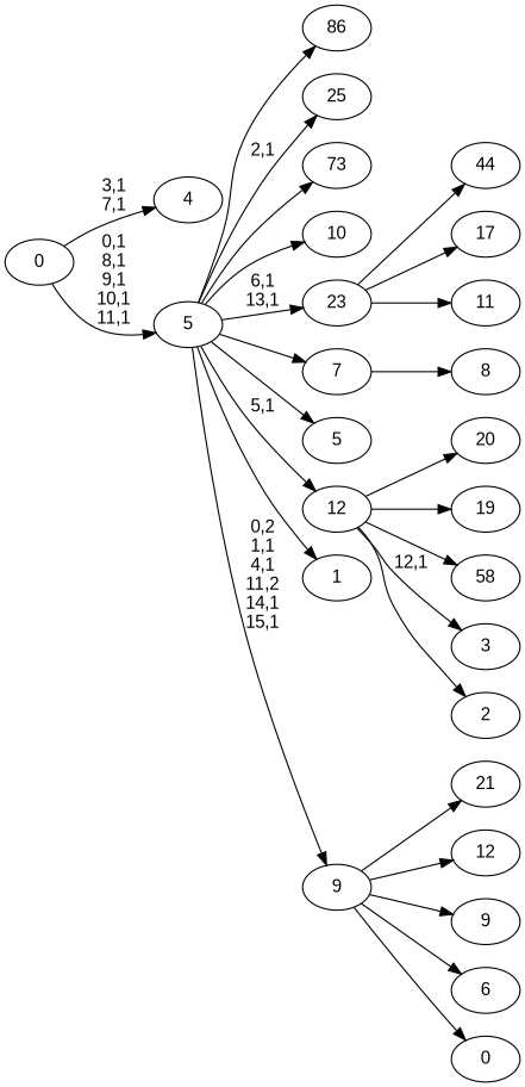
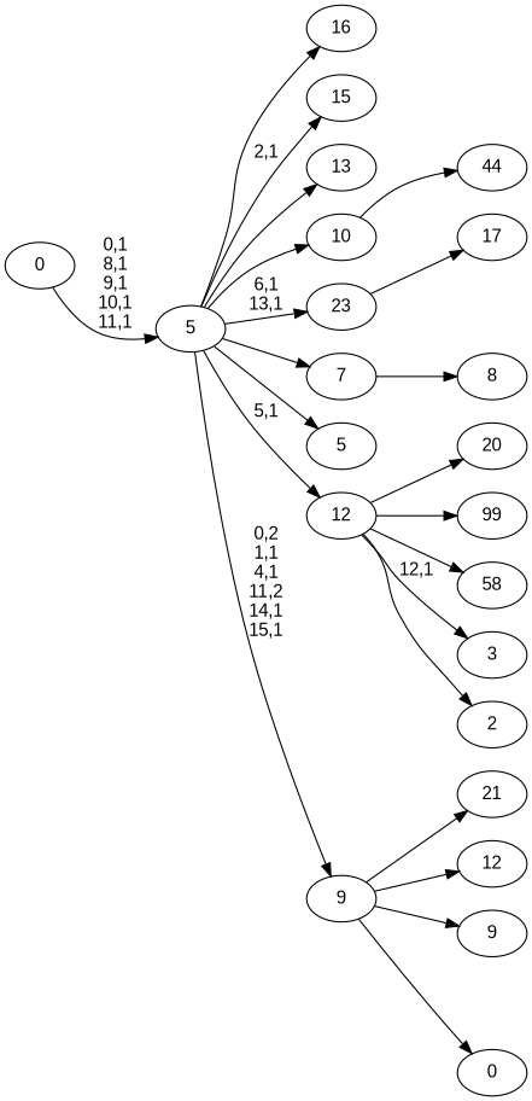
  digraph {
    fontname="Liberation Sans"
    rankdir=LR
    node [fontname="Liberation Sans"]
    edge [fontname="Liberation Sans"]
    n1 [label=21]
    n2 [label=20]
-   n3 [label=19]
+   n3 [label=99]
    n4 [label=58]
    n5 [label=17]
-   n6 [label=86]
-   n7 [label=25]
+   n6 [label=16]
+   n7 [label=15]
    n8 [label=44]
-   n9 [label=73]
+   n9 [label=13]
    n10 [label=12]
-   n11 [label=11]
    n12 [label=10]
    n13 [label=9]
    n14 [label=8]
    23
    n16 [label=7]
-   n17 [label=6]
    n18 [label=5]
-   n19 [label=4]
    n20 [label=3]
    n21 [label=2]
    12
-   n23 [label=1]
    n24 [label=0]
    9
    5
    0
    23 -> n5
-   23 -> n8
-   23 -> n11
+   n12 -> n8
    n16 -> n14
    12 -> n2
    12 -> n3
    12 -> n4
    12 -> n20 [label="12,1"]
    12 -> n21
    9 -> n1
    9 -> n10
    9 -> n13
-   9 -> n17
    9 -> n24
    5 -> n6
    5 -> n7 [label="2,1"]
    5 -> n9
    5 -> n12
    5 -> 23 [label="6,1\n13,1"]
    5 -> n16
    5 -> n18
    5 -> 12 [label="5,1"]
-   5 -> n23
    5 -> 9 [label="0,2\n1,1\n4,1\n11,2\n14,1\n15,1"]
-   0 -> n19 [label="3,1\n7,1"]
    0 -> 5 [label="0,1\n8,1\n9,1\n10,1\n11,1"]
  }
